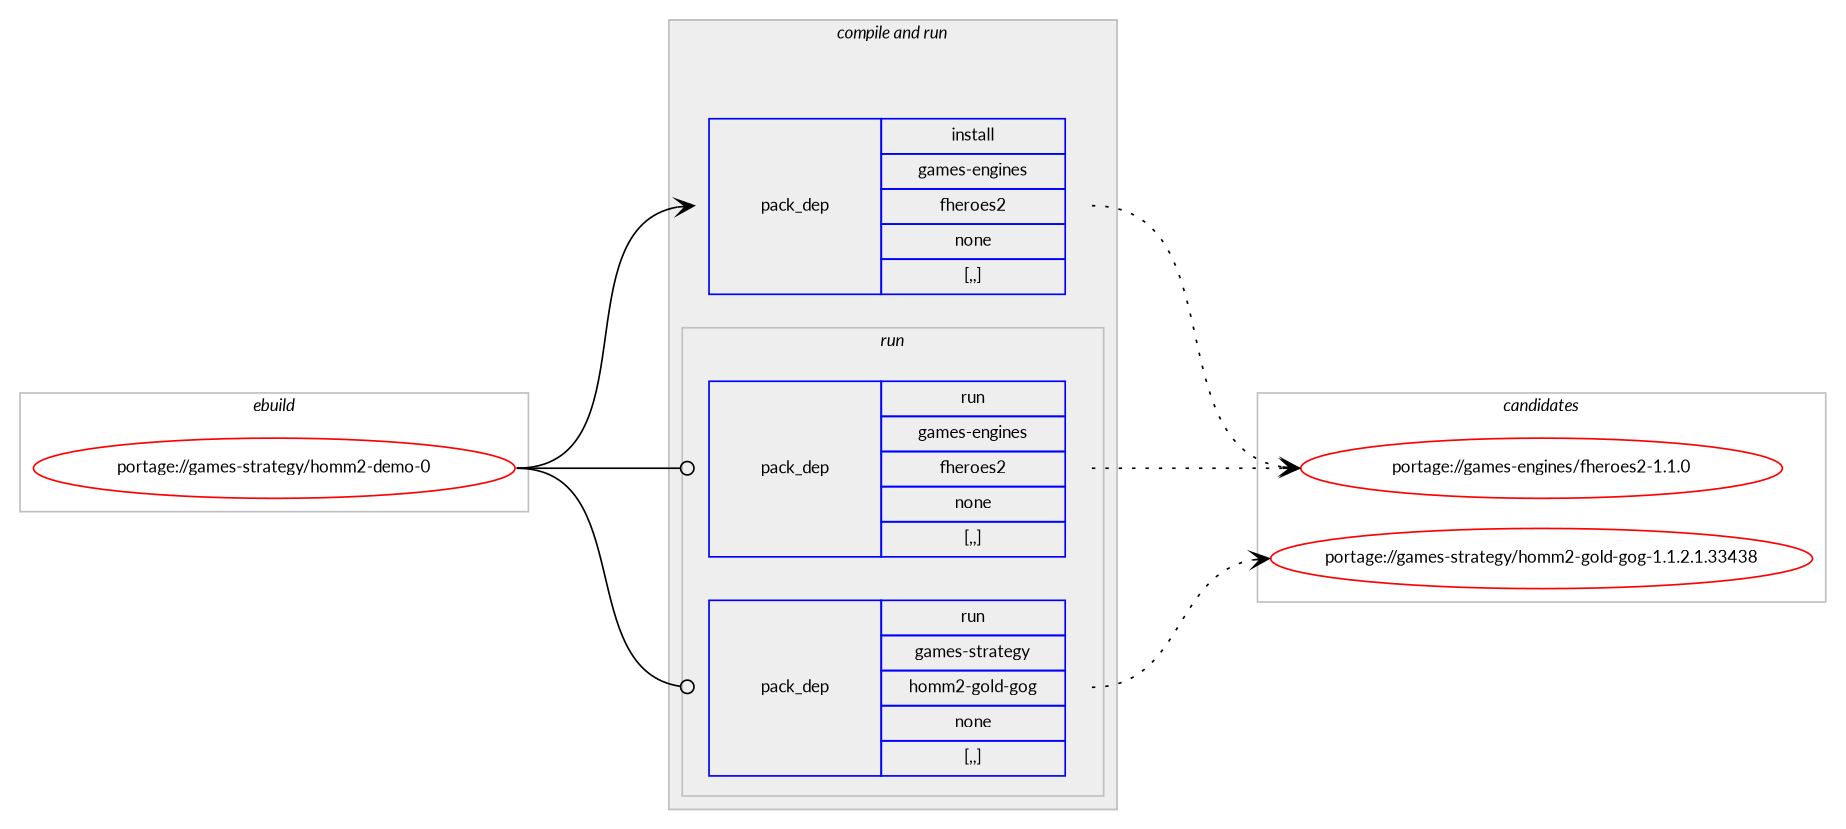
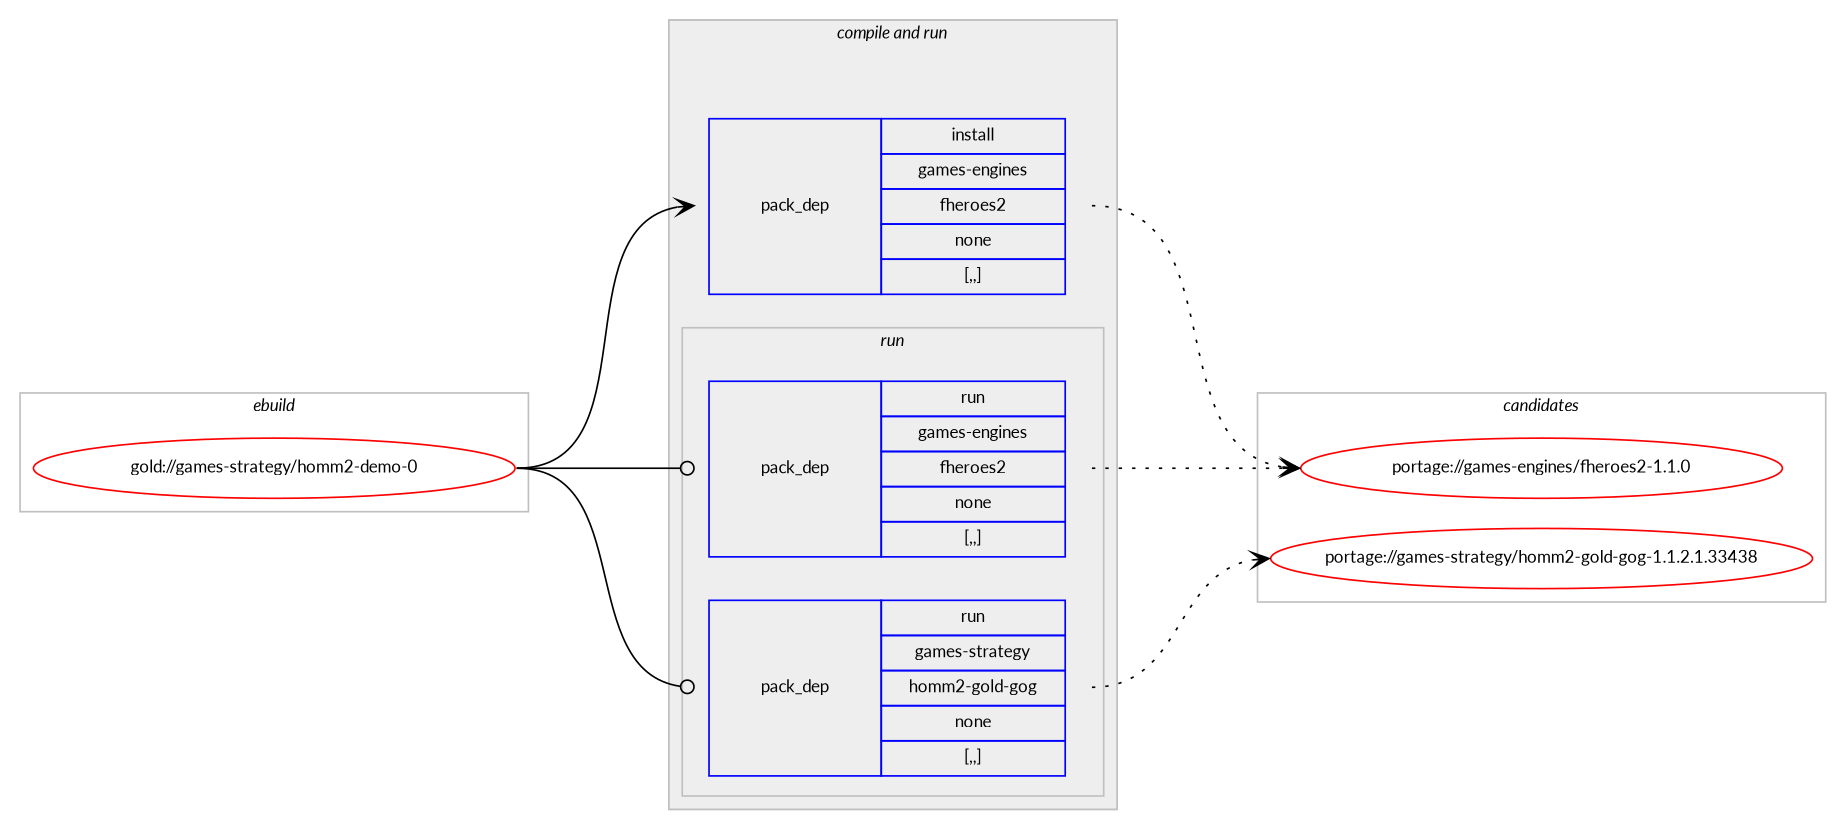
  digraph {
    compound=true
    concentrate=true
    fontname=Lato
    fontsize=10
    newrank=true
    rankdir=LR
    ranksep=1.5
    node [color=red fontname=Lato fontsize=10]
    edge [arrowhead=vee headport=w style=solid tailport=e weight=20 fontname=Lato]
-   n1 [label="portage://games-strategy/homm2-demo-0" width=4]
+   n1 [label="gold://games-strategy/homm2-demo-0" width=4]
    n2 [color=blue label=<<TABLE BORDER="0" CELLBORDER="1" CELLSPACING="0" CELLPADDING="4" WIDTH="220"><TR><TD ROWSPAN="6" CELLPADDING="30">pack_dep</TD></TR><TR><TD WIDTH="110">install</TD></TR><TR><TD>games-engines</TD></TR><TR><TD>fheroes2</TD></TR><TR><TD>none</TD></TR><TR><TD>[,,]</TD></TR></TABLE>> shape=none]
    n3 [color=blue label=<<TABLE BORDER="0" CELLBORDER="1" CELLSPACING="0" CELLPADDING="4" WIDTH="220"><TR><TD ROWSPAN="6" CELLPADDING="30">pack_dep</TD></TR><TR><TD WIDTH="110">run</TD></TR><TR><TD>games-engines</TD></TR><TR><TD>fheroes2</TD></TR><TR><TD>none</TD></TR><TR><TD>[,,]</TD></TR></TABLE>> shape=none]
    n4 [color=blue label=<<TABLE BORDER="0" CELLBORDER="1" CELLSPACING="0" CELLPADDING="4" WIDTH="220"><TR><TD ROWSPAN="6" CELLPADDING="30">pack_dep</TD></TR><TR><TD WIDTH="110">run</TD></TR><TR><TD>games-strategy</TD></TR><TR><TD>homm2-gold-gog</TD></TR><TR><TD>none</TD></TR><TR><TD>[,,]</TD></TR></TABLE>> shape=none]
    n5 [label="portage://games-engines/fheroes2-1.1.0" width=4]
    n6 [label="portage://games-strategy/homm2-gold-gog-1.1.2.1.33438" width=4]
    subgraph cluster_1 {
      color=gray
      label=<<i>ebuild</i>>
      n1
    }
    subgraph cluster_2 {
      color=gray
      label=<<i>dependencies</i>>
      subgraph cluster_3 {
        color=gray
        fillcolor="#eeeeee"
        label=<<i>compile</i>>
        style=filled
        subgraph sub_4 {
          color=gray
          fillcolor="#eeeeee"
          label=<<i>compile</i>>
          style=filled
          n2
        }
      }
      subgraph cluster_5 {
        color=gray
        fillcolor="#eeeeee"
        label=<<i>compile and run</i>>
        style=filled
      }
      subgraph cluster_6 {
        color=gray
        fillcolor="#eeeeee"
        label=<<i>run</i>>
        style=filled
        subgraph sub_7 {
          color=gray
          fillcolor="#eeeeee"
          label=<<i>run</i>>
          style=filled
          n3
        }
        subgraph sub_8 {
          color=gray
          fillcolor="#eeeeee"
          label=<<i>run</i>>
          style=filled
          n4
        }
      }
    }
    subgraph cluster_9 {
      color=gray
      label=<<i>candidates</i>>
      rank=same
      subgraph sub_10 {
        color=black
        label=<<i>candidates</i>>
        nodesep=1
        rank=same
        n5
      }
      subgraph sub_11 {
        color=black
        label=<<i>candidates</i>>
        nodesep=1
        rank=same
        n5
      }
      subgraph sub_12 {
        color=black
        label=<<i>candidates</i>>
        nodesep=1
        rank=same
        n6
      }
    }
    n1 -> n2
    n1 -> n3 [arrowhead=odot]
    n1 -> n4 [arrowhead=odot]
    n2 -> n5 [style=dotted weight=100]
    n3 -> n5 [style=dotted weight=100]
    n4 -> n6 [style=dotted weight=100]
  }
